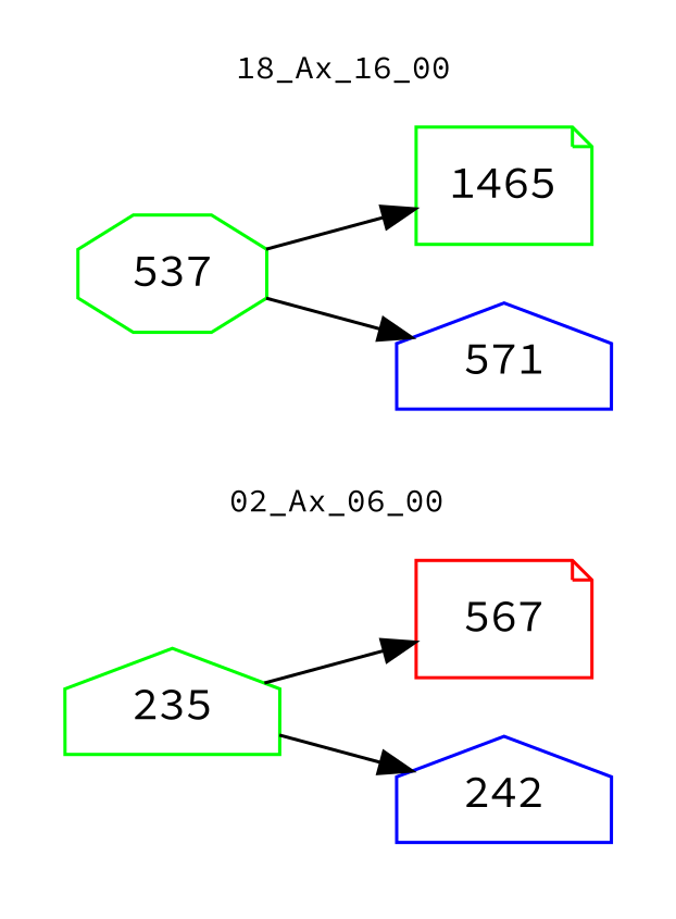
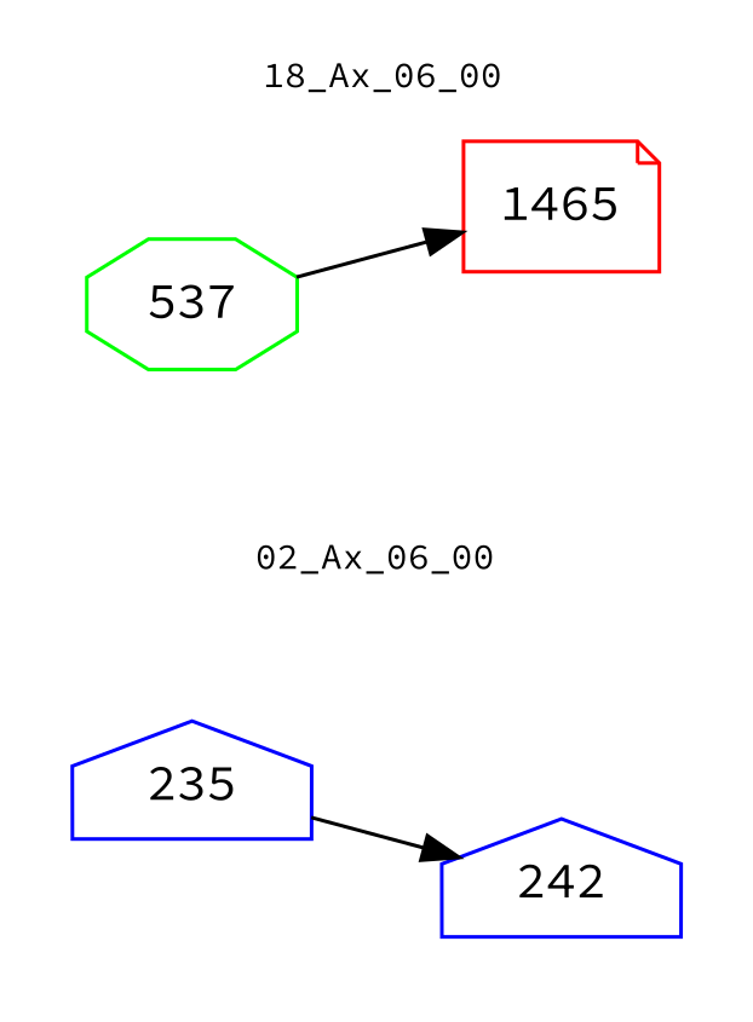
  digraph {
    fontname="Source Code Pro"
    rankdir=LR
    node [color=green fontname="Source Code Pro" shape=house]
    edge [color=black fontname="Source Code Pro"]
-   n1 [label=235]
+   n1 [color=blue label=235]
    n2 [color=blue label=242]
-   n3 [color=red label=567 shape=note]
    n4 [label=537 shape=octagon]
-   n5 [color=blue label=571]
-   n6 [label=1465 shape=note]
+   n6 [color=red label=1465 shape=note]
    subgraph cluster_1 {
      color=white
      fontsize=10
      label="02_Ax_06_00"
      n1
      n2
-     n3
    }
    subgraph cluster_2 {
      color=white
      fontsize=10
-     label="18_Ax_16_00"
+     label="18_Ax_06_00"
      n4
-     n5
      n6
    }
    n1 -> n2
-   n1 -> n3
-   n4 -> n5
    n4 -> n6
  }
